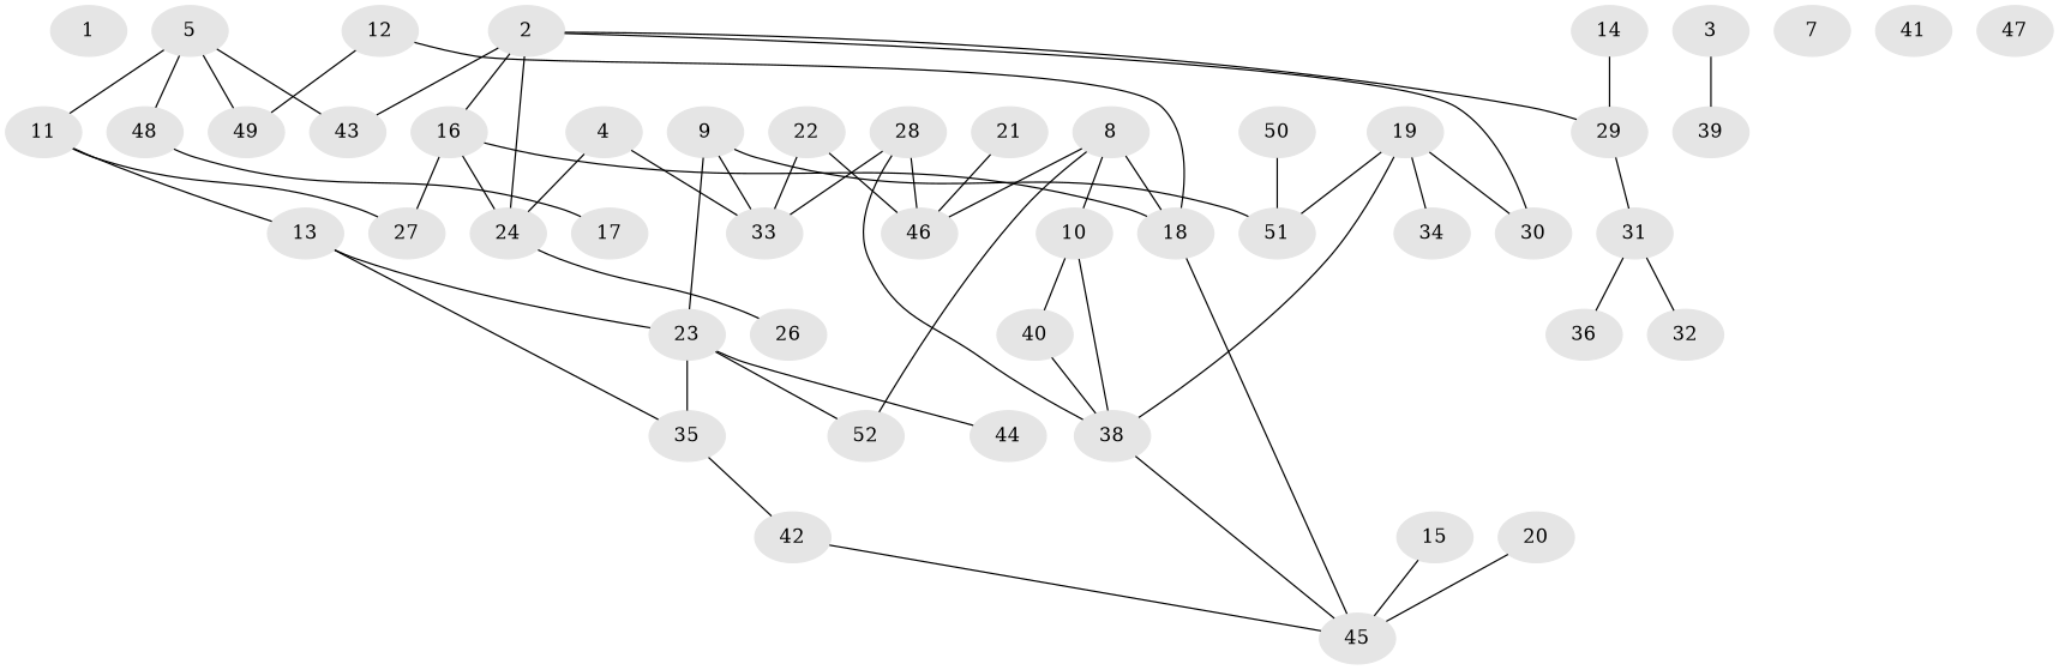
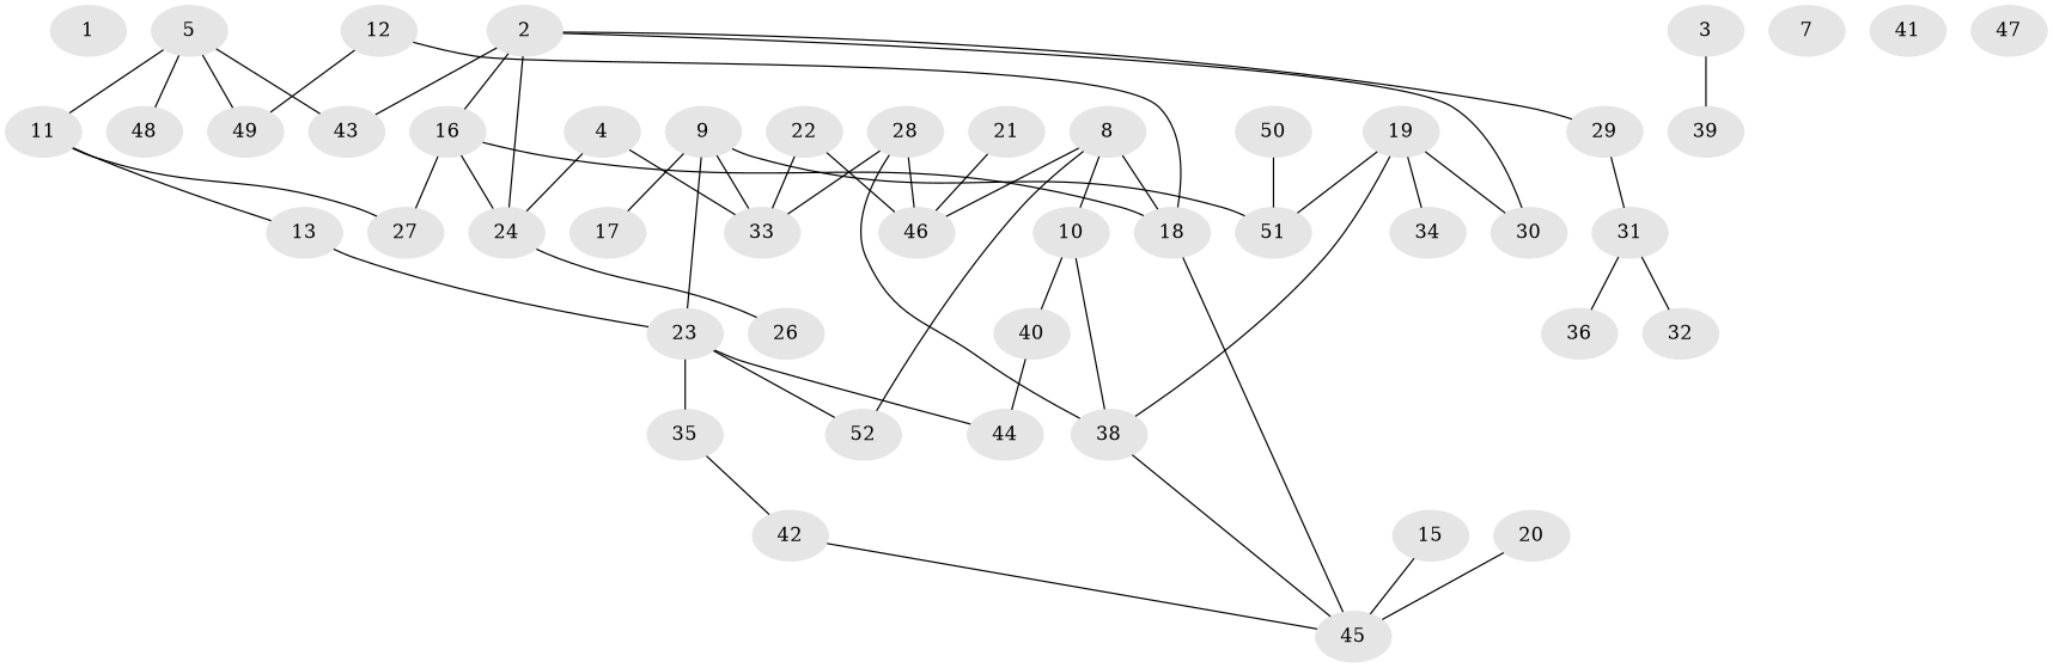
  graph {
    node [color=gray90 style=filled]
    1
    2
    16
    29
    30
    43
    24
    18
    27
    31
    3
    39
    4
    33
    26
    5
    48
    11
    49
    13
    7
    8
    10
    46
    52
    38
    40
    45
    9
    17
    23
    51
    35
    44
    12
    42
-   14
    15
    19
    34
    20
    21
    22
    28
    32
    36
    41
    47
    50
    2 -- 16
    2 -- 29
    2 -- 30
    2 -- 43
    2 -- 24
    16 -- 24
    16 -- 18
    16 -- 27
    29 -- 31
    24 -- 26
    18 -- 45
    31 -- 32
    31 -- 36
    3 -- 39
    4 -- 24
    4 -- 33
    5 -- 43
    5 -- 48
    5 -- 11
    5 -- 49
    11 -- 27
    11 -- 13
    13 -- 23
-   13 -- 35
    8 -- 18
    8 -- 10
    8 -- 46
    8 -- 52
    10 -- 38
    10 -- 40
    38 -- 45
-   40 -- 38
+   40 -- 44
    9 -- 33
-   48 -- 17
+   9 -- 17
    9 -- 23
    9 -- 51
    23 -- 52
    23 -- 35
    23 -- 44
    35 -- 42
    12 -- 18
    12 -- 49
    42 -- 45
-   14 -- 29
    15 -- 45
    19 -- 30
    19 -- 38
    19 -- 51
    19 -- 34
    20 -- 45
    21 -- 46
    22 -- 33
    22 -- 46
    28 -- 33
    28 -- 46
    28 -- 38
    50 -- 51
  }
